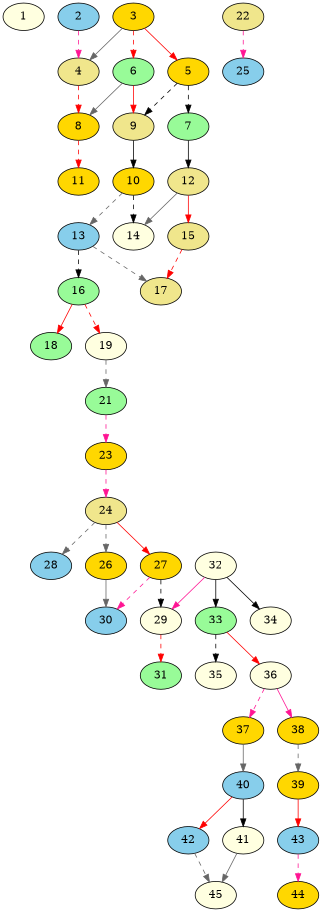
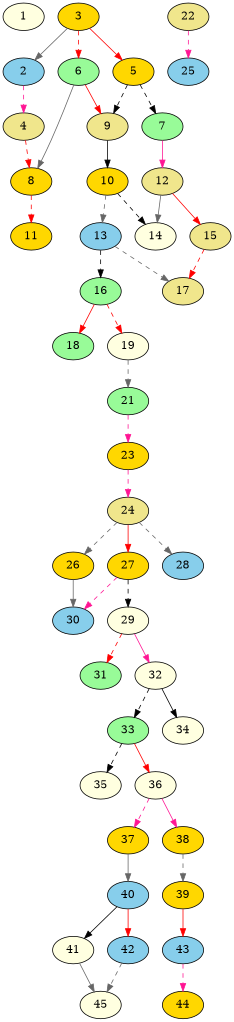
  digraph {
    node [alpha=0.03 fillcolor=gold style=filled]
    edge [color=red style=dashed]
    1 [alpha=0.09 expect_size=47916032 fillcolor=lightyellow]
    2 [expect_size=21695488 fillcolor=skyblue]
    4 [alpha=0.06 expect_size=24317952 fillcolor=khaki]
    8 [alpha=0.15 expect_size=22193152]
    11 [alpha=0.11 expect_size=36275200]
    3 [alpha=0.17 expect_size=44469248]
    5 [alpha=0.01 expect_size=21817344]
    6 [alpha=0.04 expect_size=14007296 fillcolor=palegreen]
    7 [alpha=0.07 expect_size=20903936 fillcolor=palegreen]
    9 [alpha=0.17 expect_size=41452544 fillcolor=khaki]
    12 [alpha=0.02 expect_size=10738688 fillcolor=khaki]
    10 [alpha=0.13 expect_size=15811584]
    14 [alpha=0.14 expect_size=10053632 fillcolor=lightyellow]
    15 [alpha=0.15 expect_size=24138752 fillcolor=khaki]
    13 [alpha=0.11 expect_size=16832512 fillcolor=skyblue]
    17 [alpha=0.05 expect_size=34883584 fillcolor=khaki]
    16 [alpha=0.08 expect_size=25579520 fillcolor=palegreen]
    18 [alpha=0.12 expect_size=50833408 fillcolor=palegreen]
    19 [alpha=0.04 expect_size=40060928 fillcolor=lightyellow]
    21 [alpha=0.12 expect_size=16373760 fillcolor=palegreen]
    23 [alpha=0.09 expect_size=46464000]
    22 [alpha=0.12 expect_size=41458688 fillcolor=khaki]
    25 [alpha=0.05 expect_size=11261952 fillcolor=skyblue]
    24 [alpha=0.14 expect_size=26250240 fillcolor=khaki]
    26 [alpha=0.01 expect_size=46222336]
    27 [expect_size=17855488]
    28 [alpha=0.12 expect_size=29142016 fillcolor=skyblue]
    30 [alpha=0.06 expect_size=19536896 fillcolor=skyblue]
    29 [alpha=0.17 expect_size=10267648 fillcolor=lightyellow]
    31 [alpha=0.09 expect_size=17025024 fillcolor=palegreen]
    32 [alpha=0.13 expect_size=45408256 fillcolor=lightyellow]
    33 [expect_size=26765312 fillcolor=palegreen]
    34 [alpha=0.14 expect_size=47510528 fillcolor=lightyellow]
    35 [alpha=0.14 expect_size=32348160 fillcolor=lightyellow]
    36 [alpha=0.02 expect_size=45037568 fillcolor=lightyellow]
    37 [expect_size=47157248]
    38 [expect_size=7185408]
    40 [alpha=0.05 expect_size=29581312 fillcolor=skyblue]
    39 [alpha=0.18 expect_size=36442112]
    41 [alpha=0.17 expect_size=44357632 fillcolor=lightyellow]
    42 [alpha=0.04 expect_size=17433600 fillcolor=skyblue]
    43 [alpha=0.08 expect_size=48676864 fillcolor=skyblue]
    45 [alpha=0.17 expect_size=42132480 fillcolor=lightyellow]
    44 [alpha=0.02 expect_size=8120320]
    2 -> 4 [color=deeppink]
    4 -> 8
    8 -> 11
-   3 -> 4 [color=gray40 style=solid]
+   3 -> 2 [color=gray40 style=solid]
    3 -> 5 [style=solid]
    3 -> 6
    5 -> 7 [color=black]
    5 -> 9 [color=black]
    6 -> 8 [color=gray40 style=solid]
    6 -> 9 [style=solid]
-   7 -> 12 [color=black style=solid]
+   7 -> 12 [color=deeppink style=solid]
    9 -> 10 [color=black style=solid]
    12 -> 14 [color=gray40 style=solid]
    12 -> 15 [style=solid]
    10 -> 14 [color=black]
    10 -> 13 [color=gray40]
    15 -> 17
    13 -> 17 [color=gray40]
    13 -> 16 [color=black]
    16 -> 18 [style=solid]
    16 -> 19
    19 -> 21 [color=gray40]
    21 -> 23 [color=deeppink]
    23 -> 24 [color=deeppink]
    22 -> 25 [color=deeppink]
    24 -> 26 [color=gray40]
    24 -> 27 [style=solid]
    24 -> 28 [color=gray40]
    26 -> 30 [color=gray40 style=solid]
    27 -> 30 [color=deeppink]
    27 -> 29 [color=black]
    29 -> 31
-   32 -> 29 [color=deeppink style=solid]
-   32 -> 33 [color=black style=solid]
+   29 -> 32 [color=deeppink style=solid]
+   32 -> 33 [color=black]
    32 -> 34 [color=black style=solid]
    33 -> 35 [color=black]
    33 -> 36 [style=solid]
    36 -> 37 [color=deeppink]
    36 -> 38 [color=deeppink style=solid]
    37 -> 40 [color=gray40 style=solid]
    38 -> 39 [color=gray40]
    40 -> 41 [color=black style=solid]
    40 -> 42 [style=solid]
    39 -> 43 [style=solid]
    41 -> 45 [color=gray40 style=solid]
    42 -> 45 [color=gray40]
    43 -> 44 [color=deeppink]
  }
